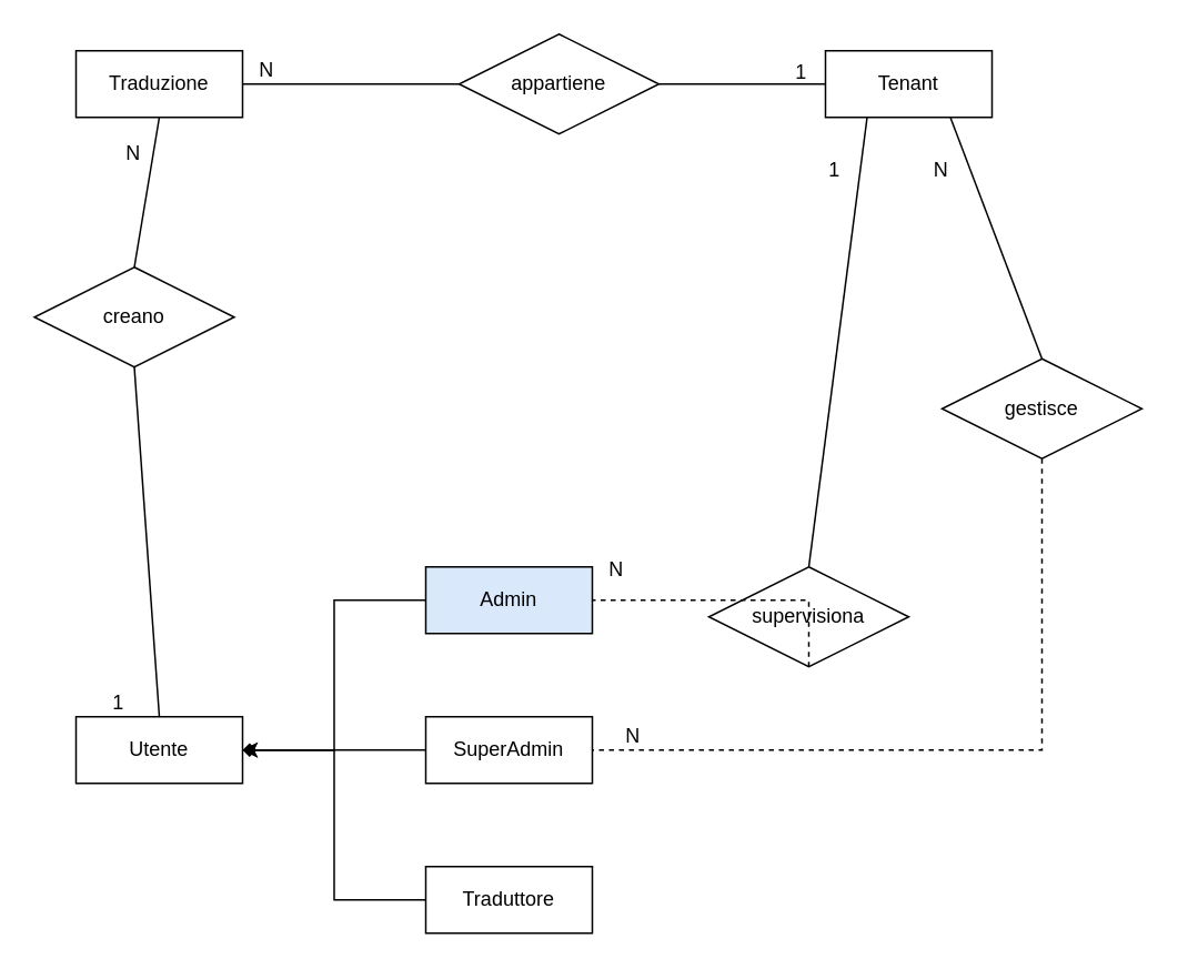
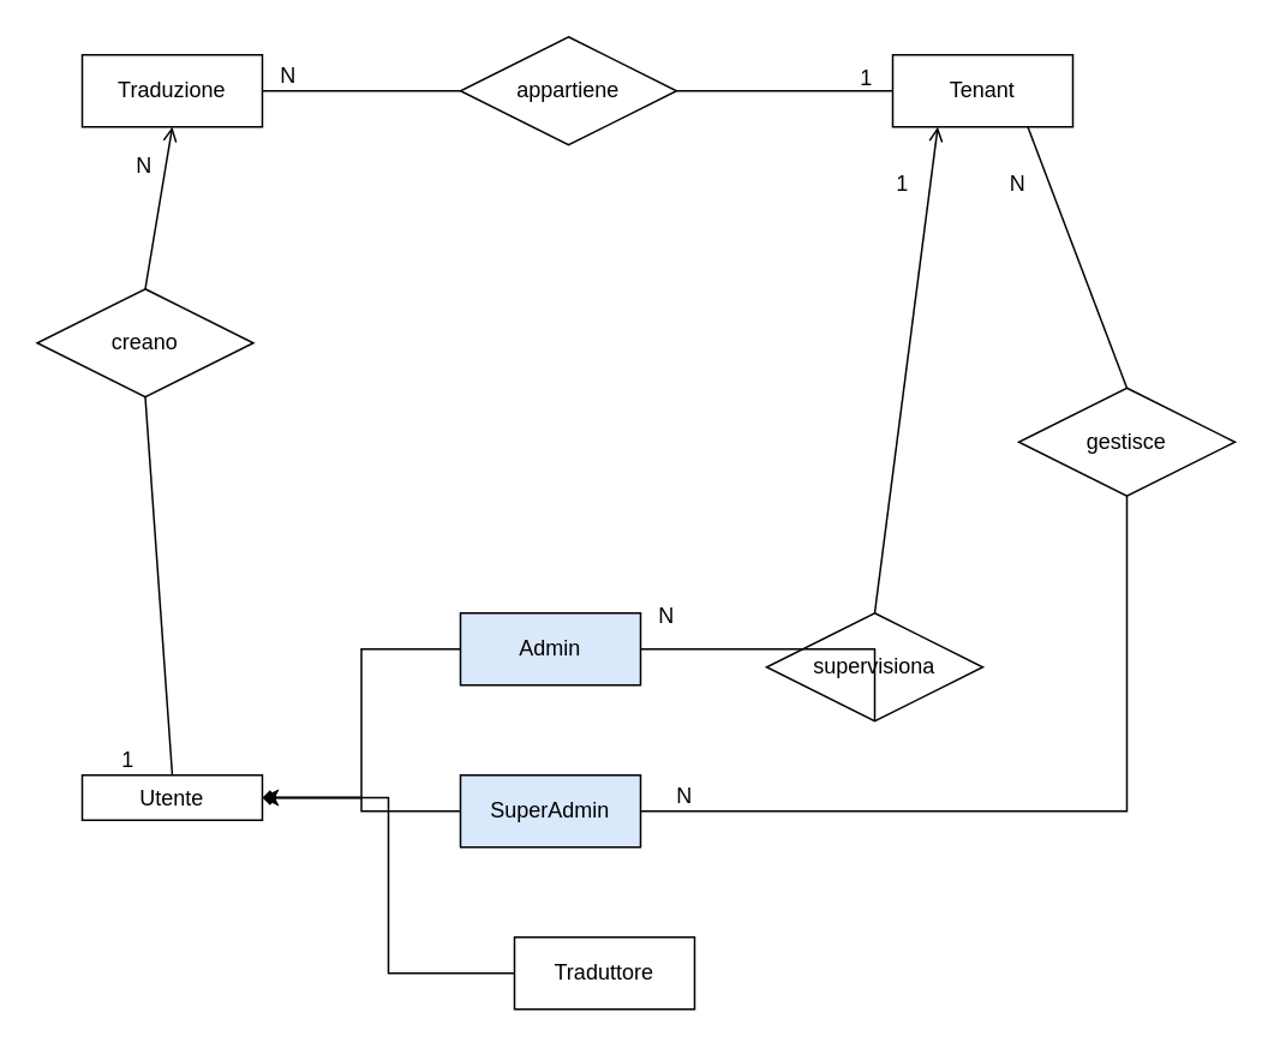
  <mxCell id="0" />
  <mxCell id="1" parent="0" />
- <mxCell id="2" value="appartiene" style="shape=rhombus;perimeter=rhombusPerimeter;whiteSpace=wrap;html=1;align=center;" vertex="1" parent="1"><mxGeometry x="275" y="20" width="120" height="60" as="geometry" /></mxCell>
+ <mxCell id="2" value="appartiene" style="shape=rhombus;perimeter=rhombusPerimeter;whiteSpace=wrap;html=1;align=center;" vertex="1" parent="1"><mxGeometry x="255" y="20" width="120" height="60" as="geometry" /></mxCell>
  <mxCell id="3" value="" style="endArrow=none;html=1;rounded=0;entryX=0;entryY=0.5;entryDx=0;entryDy=0;exitX=1;exitY=0.5;exitDx=0;exitDy=0;" edge="1" parent="1" source="2" target="13"><mxGeometry relative="1" as="geometry"><mxPoint x="375" y="-70" as="sourcePoint" /><mxPoint x="455" y="-70.5" as="targetPoint" /></mxGeometry></mxCell>
  <mxCell id="4" value="1" style="resizable=0;html=1;whiteSpace=wrap;align=right;verticalAlign=bottom;" connectable="0" vertex="1" parent="3"><mxGeometry x="1" relative="1" as="geometry"><mxPoint x="-10" y="1" as="offset" /></mxGeometry></mxCell>
  <mxCell id="5" value="" style="endArrow=none;html=1;rounded=0;exitX=0;exitY=0.5;exitDx=0;exitDy=0;entryX=1;entryY=0.5;entryDx=0;entryDy=0;" edge="1" parent="1" source="2" target="8"><mxGeometry relative="1" as="geometry"><mxPoint x="215" y="20" as="sourcePoint" /><mxPoint x="185" y="-70" as="targetPoint" /></mxGeometry></mxCell>
  <mxCell id="6" value="N" style="resizable=0;html=1;whiteSpace=wrap;align=right;verticalAlign=bottom;" connectable="0" vertex="1" parent="5"><mxGeometry x="1" relative="1" as="geometry"><mxPoint x="20" as="offset" /></mxGeometry></mxCell>
- <mxCell id="7" value="Utente" style="whiteSpace=wrap;html=1;align=center;" vertex="1" parent="1"><mxGeometry x="45" y="430" width="100" height="40" as="geometry" /></mxCell>
+ <mxCell id="7" value="Utente" style="whiteSpace=wrap;html=1;align=center;" vertex="1" parent="1"><mxGeometry x="45" y="430" width="100" height="25" as="geometry" /></mxCell>
  <mxCell id="8" value="Traduzione" style="whiteSpace=wrap;html=1;align=center;" vertex="1" parent="1"><mxGeometry x="45" y="30" width="100" height="40" as="geometry" /></mxCell>
  <mxCell id="9" style="edgeStyle=orthogonalEdgeStyle;rounded=0;orthogonalLoop=1;jettySize=auto;html=1;entryX=1;entryY=0.5;entryDx=0;entryDy=0;endArrow=diamond;" edge="1" parent="1" source="10" target="7"><mxGeometry relative="1" as="geometry" /></mxCell>
- <mxCell id="10" value="Traduttore" style="whiteSpace=wrap;html=1;align=center;" vertex="1" parent="1"><mxGeometry x="255" y="520" width="100" height="40" as="geometry" /></mxCell>
+ <mxCell id="10" value="Traduttore" style="whiteSpace=wrap;html=1;align=center;" vertex="1" parent="1"><mxGeometry x="285" y="520" width="100" height="40" as="geometry" /></mxCell>
  <mxCell id="11" style="edgeStyle=orthogonalEdgeStyle;rounded=0;orthogonalLoop=1;jettySize=auto;html=1;" edge="1" parent="1" source="12" target="7"><mxGeometry relative="1" as="geometry" /></mxCell>
- <mxCell id="12" value="SuperAdmin" style="whiteSpace=wrap;html=1;align=center;" vertex="1" parent="1"><mxGeometry x="255" y="430" width="100" height="40" as="geometry" /></mxCell>
+ <mxCell id="12" value="SuperAdmin" style="whiteSpace=wrap;html=1;align=center;fillColor=#dae8fc;" vertex="1" parent="1"><mxGeometry x="255" y="430" width="100" height="40" as="geometry" /></mxCell>
  <mxCell id="13" value="Tenant" style="whiteSpace=wrap;html=1;align=center;" vertex="1" parent="1"><mxGeometry x="495" y="30" width="100" height="40" as="geometry" /></mxCell>
  <mxCell id="14" value="creano" style="shape=rhombus;perimeter=rhombusPerimeter;whiteSpace=wrap;html=1;align=center;" vertex="1" parent="1"><mxGeometry x="20" y="160" width="120" height="60" as="geometry" /></mxCell>
- <mxCell id="15" value="" style="endArrow=none;html=1;rounded=0;entryX=0.5;entryY=1;entryDx=0;entryDy=0;exitX=0.5;exitY=0;exitDx=0;exitDy=0;" edge="1" parent="1" source="14" target="8"><mxGeometry relative="1" as="geometry"><mxPoint x="195" y="160" as="sourcePoint" /><mxPoint x="355" y="160" as="targetPoint" /></mxGeometry></mxCell>
+ <mxCell id="15" value="" style="endArrow=open;html=1;rounded=0;entryX=0.5;entryY=1;entryDx=0;entryDy=0;exitX=0.5;exitY=0;exitDx=0;exitDy=0;" edge="1" parent="1" source="14" target="8"><mxGeometry relative="1" as="geometry"><mxPoint x="195" y="160" as="sourcePoint" /><mxPoint x="355" y="160" as="targetPoint" /></mxGeometry></mxCell>
  <mxCell id="16" value="N" style="resizable=0;html=1;whiteSpace=wrap;align=right;verticalAlign=bottom;" connectable="0" vertex="1" parent="15"><mxGeometry x="1" relative="1" as="geometry"><mxPoint x="-10" y="30" as="offset" /></mxGeometry></mxCell>
  <mxCell id="17" value="" style="endArrow=none;html=1;rounded=0;entryX=0.5;entryY=0;entryDx=0;entryDy=0;exitX=0.5;exitY=1;exitDx=0;exitDy=0;" edge="1" parent="1" source="14" target="7"><mxGeometry relative="1" as="geometry"><mxPoint x="165" y="420" as="sourcePoint" /><mxPoint x="335" y="390" as="targetPoint" /><Array as="points" /></mxGeometry></mxCell>
  <mxCell id="18" value="1" style="resizable=0;html=1;whiteSpace=wrap;align=right;verticalAlign=bottom;" connectable="0" vertex="1" parent="17"><mxGeometry x="1" relative="1" as="geometry"><mxPoint x="-20" as="offset" /></mxGeometry></mxCell>
  <mxCell id="19" value="gestisce" style="shape=rhombus;perimeter=rhombusPerimeter;whiteSpace=wrap;html=1;align=center;" vertex="1" parent="1"><mxGeometry x="565" y="215" width="120" height="60" as="geometry" /></mxCell>
  <mxCell id="20" value="" style="endArrow=none;html=1;rounded=0;entryX=0.75;entryY=1;entryDx=0;entryDy=0;exitX=0.5;exitY=0;exitDx=0;exitDy=0;" edge="1" parent="1" source="19" target="13"><mxGeometry relative="1" as="geometry"><mxPoint x="375" y="170" as="sourcePoint" /><mxPoint x="535" y="170" as="targetPoint" /></mxGeometry></mxCell>
  <mxCell id="21" value="N" style="resizable=0;html=1;whiteSpace=wrap;align=right;verticalAlign=bottom;" connectable="0" vertex="1" parent="20"><mxGeometry x="1" relative="1" as="geometry"><mxPoint y="40" as="offset" /></mxGeometry></mxCell>
- <mxCell id="22" value="" style="endArrow=none;html=1;rounded=0;entryX=1;entryY=0.5;entryDx=0;entryDy=0;exitX=0.5;exitY=1;exitDx=0;exitDy=0;dashed=1;" edge="1" parent="1" source="19" target="12"><mxGeometry relative="1" as="geometry"><mxPoint x="465" y="370" as="sourcePoint" /><mxPoint x="625" y="370" as="targetPoint" /><Array as="points"><mxPoint x="625" y="450" /></Array></mxGeometry></mxCell>
+ <mxCell id="22" value="" style="endArrow=none;html=1;rounded=0;entryX=1;entryY=0.5;entryDx=0;entryDy=0;exitX=0.5;exitY=1;exitDx=0;exitDy=0;" edge="1" parent="1" source="19" target="12"><mxGeometry relative="1" as="geometry"><mxPoint x="465" y="370" as="sourcePoint" /><mxPoint x="625" y="370" as="targetPoint" /><Array as="points"><mxPoint x="625" y="450" /></Array></mxGeometry></mxCell>
  <mxCell id="23" value="N" style="resizable=0;html=1;whiteSpace=wrap;align=right;verticalAlign=bottom;" connectable="0" vertex="1" parent="22"><mxGeometry x="1" relative="1" as="geometry"><mxPoint x="30" as="offset" /></mxGeometry></mxCell>
- <mxCell id="24" value="" style="endArrow=none;html=1;rounded=0;entryX=0.25;entryY=1;entryDx=0;entryDy=0;exitX=0.5;exitY=0;exitDx=0;exitDy=0;" edge="1" parent="1" source="26" target="13"><mxGeometry relative="1" as="geometry"><mxPoint x="335" y="189.5" as="sourcePoint" /><mxPoint x="495" y="189.5" as="targetPoint" /></mxGeometry></mxCell>
+ <mxCell id="24" value="" style="endArrow=open;html=1;rounded=0;entryX=0.25;entryY=1;entryDx=0;entryDy=0;exitX=0.5;exitY=0;exitDx=0;exitDy=0;" edge="1" parent="1" source="26" target="13"><mxGeometry relative="1" as="geometry"><mxPoint x="335" y="189.5" as="sourcePoint" /><mxPoint x="495" y="189.5" as="targetPoint" /></mxGeometry></mxCell>
  <mxCell id="25" value="1" style="resizable=0;html=1;whiteSpace=wrap;align=right;verticalAlign=bottom;" connectable="0" vertex="1" parent="24"><mxGeometry x="1" relative="1" as="geometry"><mxPoint x="-15" y="40" as="offset" /></mxGeometry></mxCell>
  <mxCell id="26" value="supervisiona" style="shape=rhombus;perimeter=rhombusPerimeter;whiteSpace=wrap;html=1;align=center;" vertex="1" parent="1"><mxGeometry x="425" y="340" width="120" height="60" as="geometry" /></mxCell>
  <mxCell id="27" style="edgeStyle=orthogonalEdgeStyle;rounded=0;orthogonalLoop=1;jettySize=auto;html=1;entryX=1;entryY=0.5;entryDx=0;entryDy=0;" edge="1" parent="1" source="28" target="7"><mxGeometry relative="1" as="geometry" /></mxCell>
  <mxCell id="28" value="Admin" style="whiteSpace=wrap;html=1;align=center;fillColor=#dae8fc;" vertex="1" parent="1"><mxGeometry x="255" y="340" width="100" height="40" as="geometry" /></mxCell>
- <mxCell id="29" value="" style="endArrow=none;html=1;rounded=0;entryX=1;entryY=0.5;entryDx=0;entryDy=0;exitX=0.5;exitY=1;exitDx=0;exitDy=0;dashed=1;" edge="1" parent="1" source="26" target="28"><mxGeometry relative="1" as="geometry"><mxPoint x="195" y="160" as="sourcePoint" /><mxPoint x="355" y="160" as="targetPoint" /><Array as="points"><mxPoint x="485" y="360" /></Array></mxGeometry></mxCell>
+ <mxCell id="29" value="" style="endArrow=none;html=1;rounded=0;entryX=1;entryY=0.5;entryDx=0;entryDy=0;exitX=0.5;exitY=1;exitDx=0;exitDy=0;" edge="1" parent="1" source="26" target="28"><mxGeometry relative="1" as="geometry"><mxPoint x="195" y="160" as="sourcePoint" /><mxPoint x="355" y="160" as="targetPoint" /><Array as="points"><mxPoint x="485" y="360" /></Array></mxGeometry></mxCell>
  <mxCell id="30" value="N" style="resizable=0;html=1;whiteSpace=wrap;align=right;verticalAlign=bottom;" connectable="0" vertex="1" parent="29"><mxGeometry x="1" relative="1" as="geometry"><mxPoint x="20" y="-10" as="offset" /></mxGeometry></mxCell>
